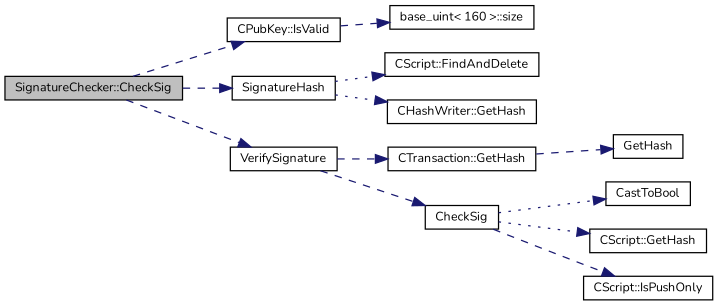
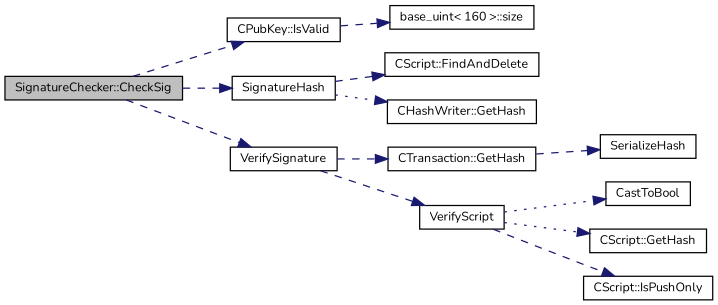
  digraph {
    fontname=Nunito
    rankdir=LR
    node [color=black fillcolor=white fontname=Nunito fontsize=10 shape=record style=filled]
    edge [color=midnightblue fontname=Nunito fontsize=10 labelfontname=Helvetica labelfontsize=10 style=dashed]
    n1 [fillcolor=grey75 fontcolor=black height=0.2 label="SignatureChecker::CheckSig" width=0.4]
    n2 [height=0.2 label="CPubKey::IsValid" width=0.4]
    n3 [height=0.2 label=SignatureHash width=0.4]
    n4 [height=0.2 label=VerifySignature width=0.4]
    n5 [height=0.2 label="base_uint\< 160 \>::size" width=0.4]
    n6 [height=0.2 label="CScript::FindAndDelete" width=0.4]
    n7 [height=0.2 label="CHashWriter::GetHash" width=0.4]
    n8 [height=0.2 label="CTransaction::GetHash" width=0.4]
-   n9 [height=0.2 label=CheckSig width=0.4]
-   n10 [height=0.2 label=GetHash width=0.4]
+   n9 [height=0.2 label=VerifyScript width=0.4]
+   n10 [height=0.2 label=SerializeHash width=0.4]
    n11 [height=0.2 label=CastToBool width=0.4]
    n12 [height=0.2 label="CScript::GetHash" width=0.4]
    n13 [height=0.2 label="CScript::IsPushOnly" width=0.4]
    n1 -> n2
    n1 -> n3
    n1 -> n4
    n2 -> n5
-   n3 -> n6 [style=dotted]
+   n3 -> n6
    n3 -> n7 [style=dotted]
    n4 -> n8
    n4 -> n9
    n8 -> n10
    n9 -> n11 [style=dotted]
    n9 -> n12 [style=dotted]
    n9 -> n13
  }
